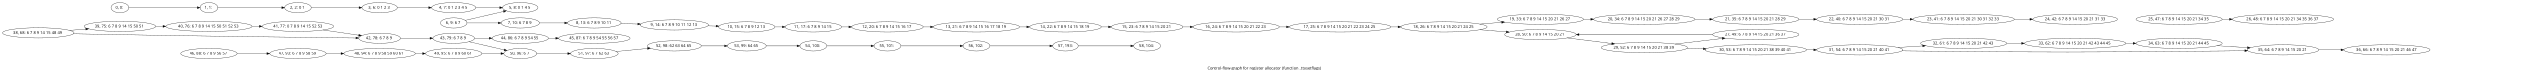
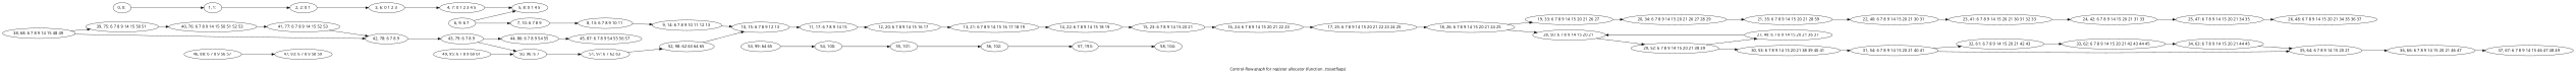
  digraph {
    fontname="Open Sans"
    label="Control-flow-graph for register allocator (function _ttysetflags)"
    rankdir=LR
    node [fontname="Open Sans"]
    edge [fontname="Open Sans"]
    n1 [label="0, 0: "]
    n2 [label="1, 1: "]
    n3 [label="2, 2: 0 1 "]
    n4 [label="3, 6: 0 1 2 3 "]
    n5 [label="4, 7: 0 1 2 3 4 5 "]
    n6 [label="5, 8: 0 1 4 5 "]
    n7 [label="6, 9: 6 7 "]
    n8 [label="7, 10: 6 7 8 9 "]
    n9 [label="8, 13: 6 7 8 9 10 11 "]
    n10 [label="9, 14: 6 7 8 9 10 11 12 13 "]
    n11 [label="10, 15: 6 7 8 9 12 13 "]
    n12 [label="11, 17: 6 7 8 9 14 15 "]
    n13 [label="12, 20: 6 7 8 9 14 15 16 17 "]
    n14 [label="13, 21: 6 7 8 9 14 15 16 17 18 19 "]
    n15 [label="14, 22: 6 7 8 9 14 15 18 19 "]
    n16 [label="15, 23: 6 7 8 9 14 15 20 21 "]
    n17 [label="16, 24: 6 7 8 9 14 15 20 21 22 23 "]
    n18 [label="17, 25: 6 7 8 9 14 15 20 21 22 23 24 25 "]
    n19 [label="18, 26: 6 7 8 9 14 15 20 21 24 25 "]
    n20 [label="19, 33: 6 7 8 9 14 15 20 21 26 27 "]
    n21 [label="28, 50: 6 7 8 9 14 15 20 21 "]
    n22 [label="20, 34: 6 7 8 9 14 15 20 21 26 27 28 29 "]
    n23 [label="29, 52: 6 7 8 9 14 15 20 21 38 39 "]
-   n24 [label="21, 35: 6 7 8 9 14 15 20 21 28 29 "]
+   n24 [label="21, 35: 6 7 8 9 14 15 20 21 28 59"]
    n25 [label="22, 40: 6 7 8 9 14 15 20 21 30 31 "]
    n26 [label="23, 41: 6 7 8 9 14 15 20 21 30 31 32 33 "]
    n27 [label="24, 42: 6 7 8 9 14 15 20 21 31 33"]
    n28 [label="25, 47: 6 7 8 9 14 15 20 21 34 35 "]
    n29 [label="26, 48: 6 7 8 9 14 15 20 21 34 35 36 37 "]
    n30 [label="27, 49: 6 7 8 9 14 15 20 21 36 37 "]
    n31 [label="30, 53: 6 7 8 9 14 15 20 21 38 39 40 41 "]
    n32 [label="31, 54: 6 7 8 9 14 15 20 21 40 41 "]
    n33 [label="32, 61: 6 7 8 9 14 15 20 21 42 43 "]
    n34 [label="35, 64: 6 7 8 9 14 15 20 21 "]
    n35 [label="33, 62: 6 7 8 9 14 15 20 21 42 43 44 45 "]
    n36 [label="36, 66: 6 7 8 9 14 15 20 21 46 47 "]
    n37 [label="34, 63: 6 7 8 9 14 15 20 21 44 45 "]
+   n38 [label="37, 67: 6 7 8 9 14 15 46 47 48 49 "]
    n39 [label="38, 68: 6 7 8 9 14 15 48 49 "]
    n40 [label="39, 75: 6 7 8 9 14 15 50 51 "]
    n41 [label="42, 78: 6 7 8 9 "]
    n42 [label="40, 76: 6 7 8 9 14 15 50 51 52 53 "]
    n43 [label="43, 79: 6 7 8 9 "]
-   n44 [label="41, 77: 0 7 8 9 14 15 52 53"]
+   n44 [label="41, 77: 6 7 8 9 14 15 52 53 "]
    n45 [label="44, 86: 6 7 8 9 54 55 "]
    n46 [label="50, 96: 6 7 "]
    n47 [label="45, 87: 6 7 8 9 54 55 56 57 "]
    n48 [label="51, 97: 6 7 62 63 "]
    n49 [label="46, 88: 6 7 8 9 56 57 "]
    n50 [label="47, 93: 6 7 8 9 58 59 "]
-   n51 [label="48, 94: 6 7 8 9 58 59 60 61 "]
    n52 [label="49, 95: 6 7 8 9 60 61 "]
    n53 [label="52, 98: 62 63 64 65 "]
    n54 [label="53, 99: 64 65 "]
    n55 [label="54, 100: "]
    n56 [label="55, 101: "]
    n57 [label="56, 102: "]
    n58 [label="57, 193:"]
    n59 [label="58, 104: "]
    n1 -> n2
    n2 -> n3
    n3 -> n4
    n4 -> n5
    n5 -> n6
    n7 -> n6
    n7 -> n8
    n8 -> n9
    n9 -> n10
    n10 -> n11
    n11 -> n12
    n12 -> n13
    n13 -> n14
    n14 -> n15
    n15 -> n16
    n16 -> n17
    n17 -> n18
    n18 -> n19
    n19 -> n20
    n19 -> n21
    n20 -> n22
    n21 -> n23
    n22 -> n24
    n23 -> n30
    n23 -> n31
    n24 -> n25
    n25 -> n26
    n26 -> n27
+   n27 -> n28
    n28 -> n29
    n30 -> n21
    n31 -> n32
    n32 -> n33
    n32 -> n34
    n33 -> n35
    n34 -> n36
    n35 -> n37
+   n36 -> n38
    n37 -> n34
    n39 -> n40
    n39 -> n41
    n40 -> n42
    n41 -> n43
    n42 -> n44
    n43 -> n45
    n43 -> n46
    n44 -> n41
    n45 -> n47
    n46 -> n48
    n48 -> n53
    n49 -> n50
-   n50 -> n51
-   n51 -> n52
    n52 -> n46
-   n53 -> n54
+   n53 -> n11
    n54 -> n55
    n55 -> n56
    n56 -> n57
    n57 -> n58
    n58 -> n59
  }
